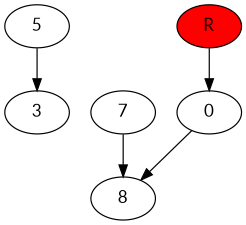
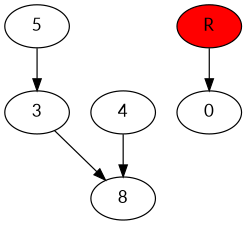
  digraph {
    fontname=Lato
    node [fontname=Lato]
    edge [fontname=Lato]
    5
    3
-   7
+   7 [label=4]
    8
    n5 [label=0]
    R [fillcolor="#ff0000" style=filled]
    5 -> 3
    7 -> 8
-   n5 -> 8
+   3 -> 8
    R -> n5
  }
